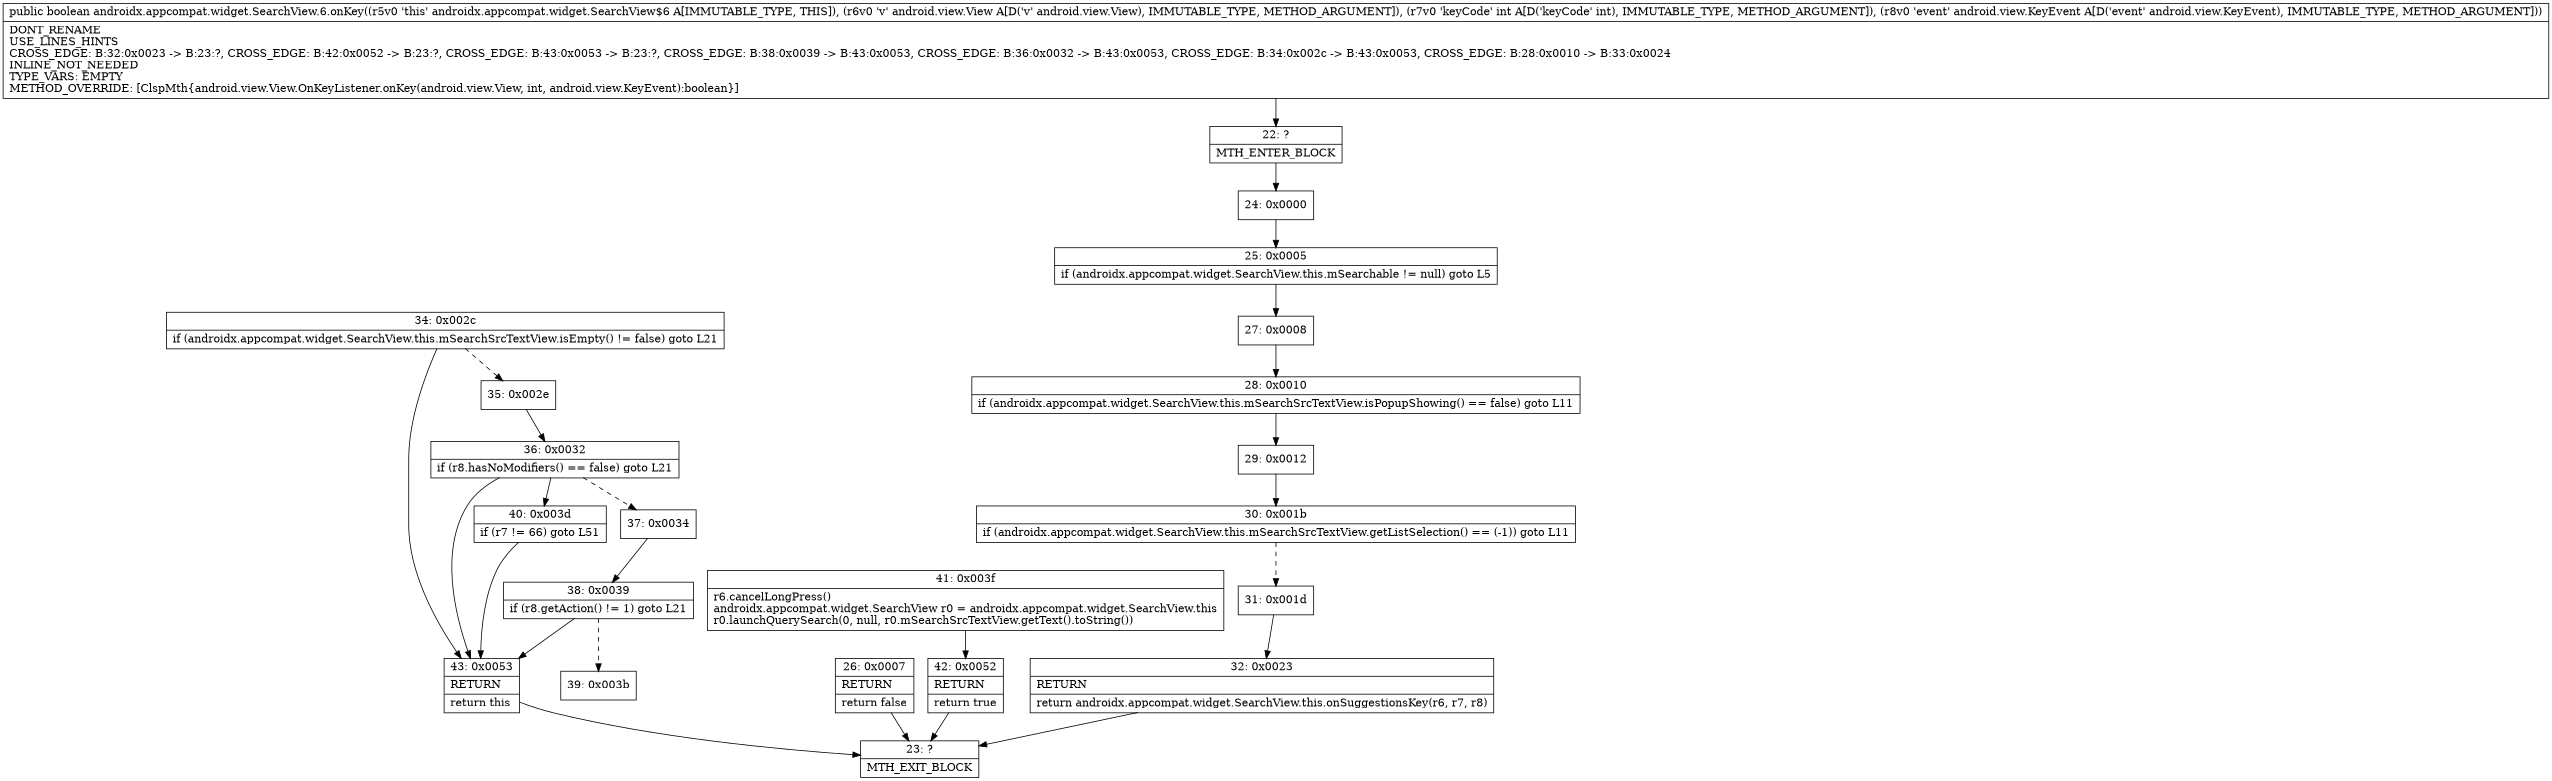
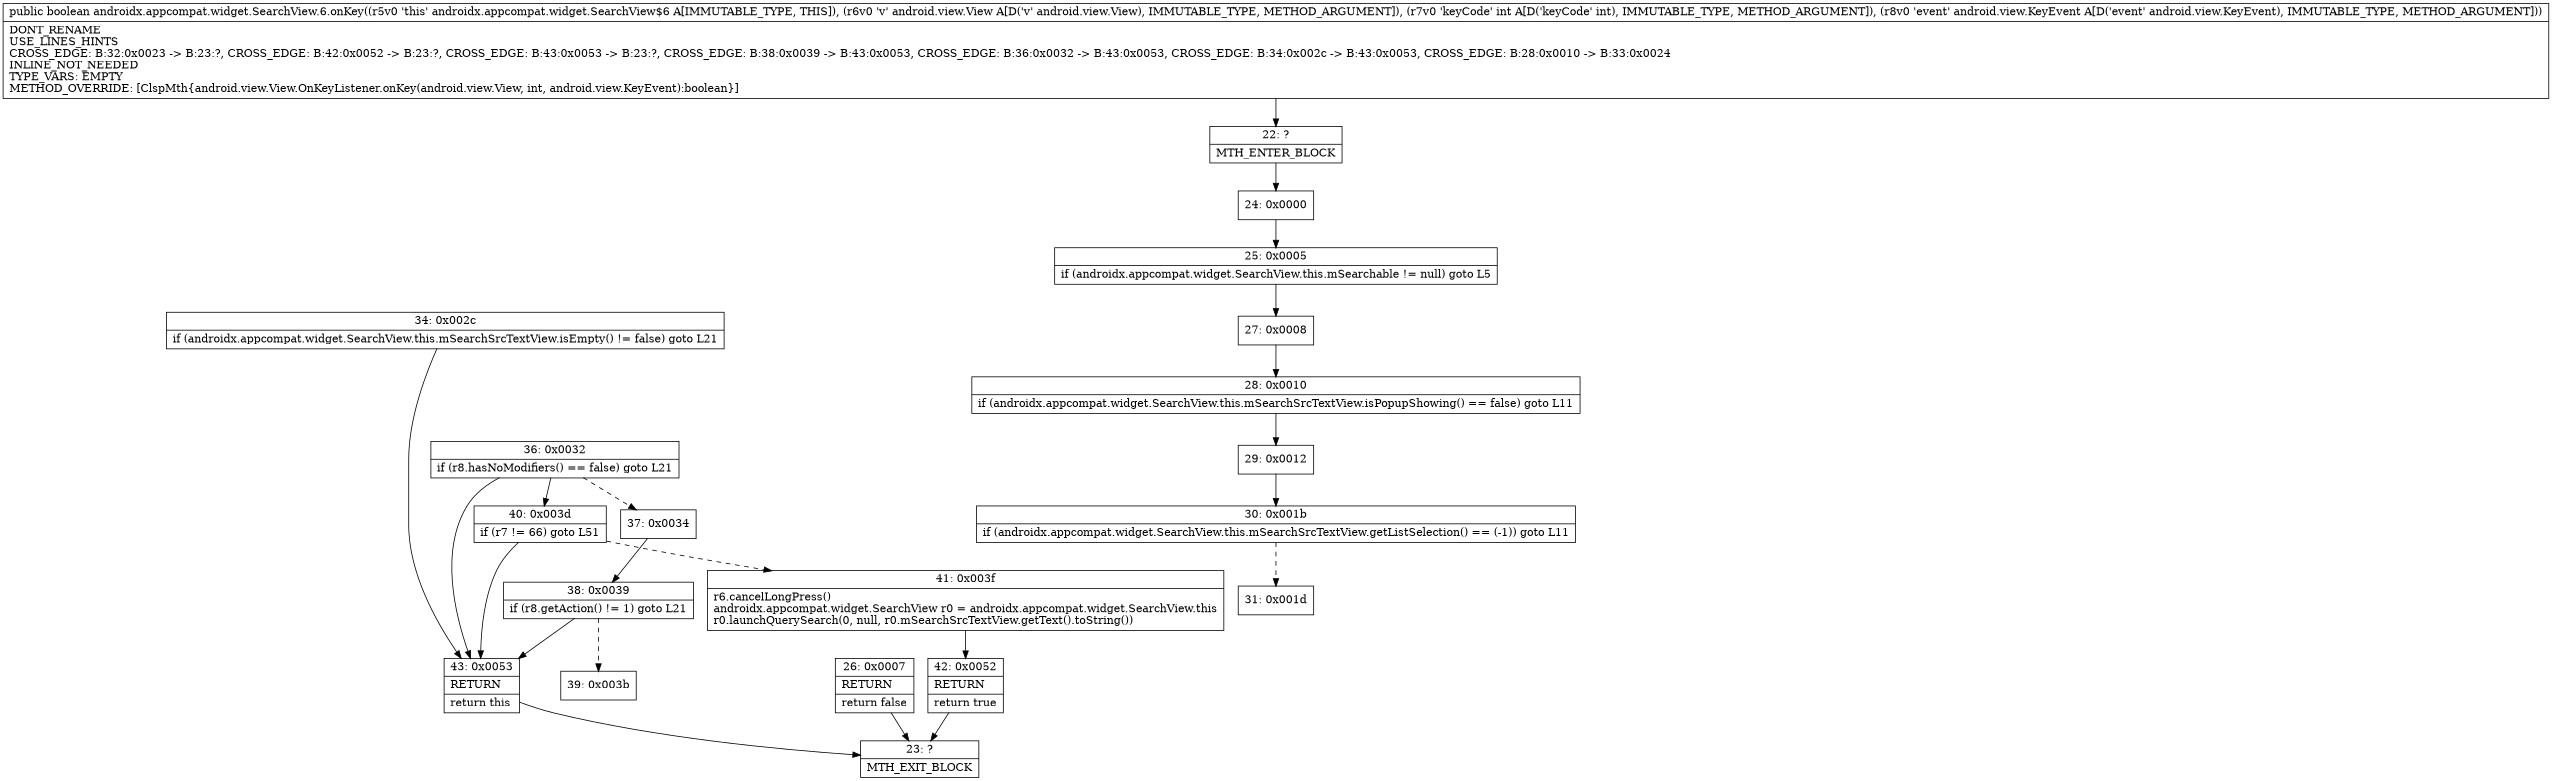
  digraph {
    node [shape=record]
    n1 [label="{22\:\ ?|MTH_ENTER_BLOCK\l}"]
    n2 [label="{24\:\ 0x0000}"]
    n3 [label="{25\:\ 0x0005|if (androidx.appcompat.widget.SearchView.this.mSearchable != null) goto L5\l}"]
    n4 [label="{27\:\ 0x0008}"]
    n5 [label="{26\:\ 0x0007|RETURN\l|return false\l}"]
    n6 [label="{23\:\ ?|MTH_EXIT_BLOCK\l}"]
    n7 [label="{28\:\ 0x0010|if (androidx.appcompat.widget.SearchView.this.mSearchSrcTextView.isPopupShowing() == false) goto L11\l}"]
    n8 [label="{29\:\ 0x0012}"]
    n9 [label="{30\:\ 0x001b|if (androidx.appcompat.widget.SearchView.this.mSearchSrcTextView.getListSelection() == (\-1)) goto L11\l}"]
    n10 [label="{31\:\ 0x001d}"]
-   n11 [label="{32\:\ 0x0023|RETURN\l|return androidx.appcompat.widget.SearchView.this.onSuggestionsKey(r6, r7, r8)\l}"]
    n12 [label="{34\:\ 0x002c|if (androidx.appcompat.widget.SearchView.this.mSearchSrcTextView.isEmpty() != false) goto L21\l}"]
-   n13 [label="{35\:\ 0x002e}"]
    n14 [label="{43\:\ 0x0053|RETURN\l|return this\l}"]
    n15 [label="{36\:\ 0x0032|if (r8.hasNoModifiers() == false) goto L21\l}"]
    n16 [label="{37\:\ 0x0034}"]
    n17 [label="{40\:\ 0x003d|if (r7 != 66) goto L51\l}"]
    n18 [label="{38\:\ 0x0039|if (r8.getAction() != 1) goto L21\l}"]
    n19 [label="{39\:\ 0x003b}"]
    n20 [label="{41\:\ 0x003f|r6.cancelLongPress()\landroidx.appcompat.widget.SearchView r0 = androidx.appcompat.widget.SearchView.this\lr0.launchQuerySearch(0, null, r0.mSearchSrcTextView.getText().toString())\l}"]
    n21 [label="{42\:\ 0x0052|RETURN\l|return true\l}"]
    n22 [label="{public boolean androidx.appcompat.widget.SearchView.6.onKey((r5v0 'this' androidx.appcompat.widget.SearchView$6 A[IMMUTABLE_TYPE, THIS]), (r6v0 'v' android.view.View A[D('v' android.view.View), IMMUTABLE_TYPE, METHOD_ARGUMENT]), (r7v0 'keyCode' int A[D('keyCode' int), IMMUTABLE_TYPE, METHOD_ARGUMENT]), (r8v0 'event' android.view.KeyEvent A[D('event' android.view.KeyEvent), IMMUTABLE_TYPE, METHOD_ARGUMENT]))  | DONT_RENAME\lUSE_LINES_HINTS\lCROSS_EDGE: B:32:0x0023 \-\> B:23:?, CROSS_EDGE: B:42:0x0052 \-\> B:23:?, CROSS_EDGE: B:43:0x0053 \-\> B:23:?, CROSS_EDGE: B:38:0x0039 \-\> B:43:0x0053, CROSS_EDGE: B:36:0x0032 \-\> B:43:0x0053, CROSS_EDGE: B:34:0x002c \-\> B:43:0x0053, CROSS_EDGE: B:28:0x0010 \-\> B:33:0x0024\lINLINE_NOT_NEEDED\lTYPE_VARS: EMPTY\lMETHOD_OVERRIDE: [ClspMth\{android.view.View.OnKeyListener.onKey(android.view.View, int, android.view.KeyEvent):boolean\}]\l}"]
    n1 -> n2
    n2 -> n3
    n3 -> n4
    n4 -> n7
    n5 -> n6
    n7 -> n8 [style=solid]
    n8 -> n9
    n9 -> n10 [style=dashed]
-   n10 -> n11
-   n11 -> n6
-   n12 -> n13 [style=dashed]
    n12 -> n14
-   n13 -> n15
    n14 -> n6
    n15 -> n14
    n15 -> n16 [style=dashed]
    n15 -> n17
    n16 -> n18
    n17 -> n14
+   n17 -> n20 [style=dashed]
    n18 -> n14
    n18 -> n19 [style=dashed]
    n20 -> n21
    n21 -> n6
    n22 -> n1
  }
